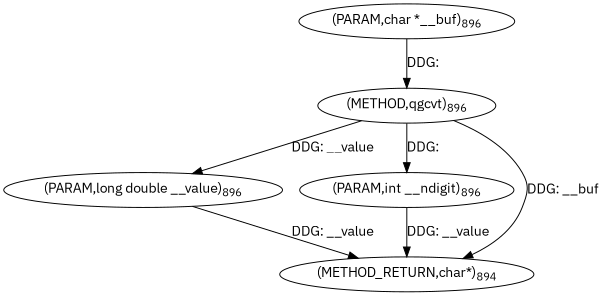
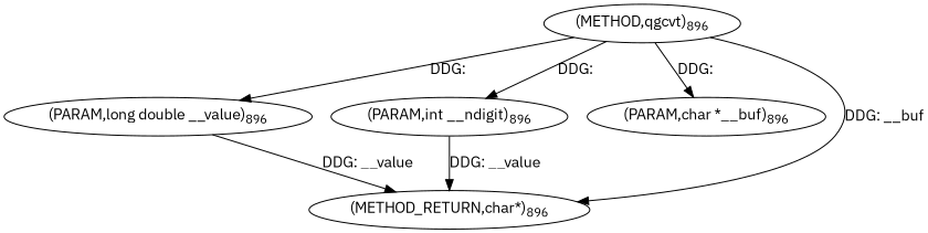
  digraph {
    fontname="IBM Plex Sans"
    node [fontname="IBM Plex Sans"]
    edge [fontname="IBM Plex Sans"]
    n1 [label=<(METHOD,qgcvt)<SUB>896</SUB>>]
    n2 [label=<(PARAM,long double __value)<SUB>896</SUB>>]
    n3 [label=<(PARAM,int __ndigit)<SUB>896</SUB>>]
    n4 [label=<(PARAM,char *__buf)<SUB>896</SUB>>]
-   n5 [label=<(METHOD_RETURN,char*)<SUB>894</SUB>>]
-   n1 -> n2 [label="DDG: __value"]
+   n5 [label=<(METHOD_RETURN,char*)<SUB>896</SUB>>]
+   n1 -> n2 [label="DDG: "]
    n1 -> n3 [label="DDG: "]
-   n4 -> n1 [label="DDG: "]
+   n1 -> n4 [label="DDG: "]
    n1 -> n5 [label="DDG: __buf"]
    n2 -> n5 [label="DDG: __value"]
    n3 -> n5 [label="DDG: __value"]
  }
